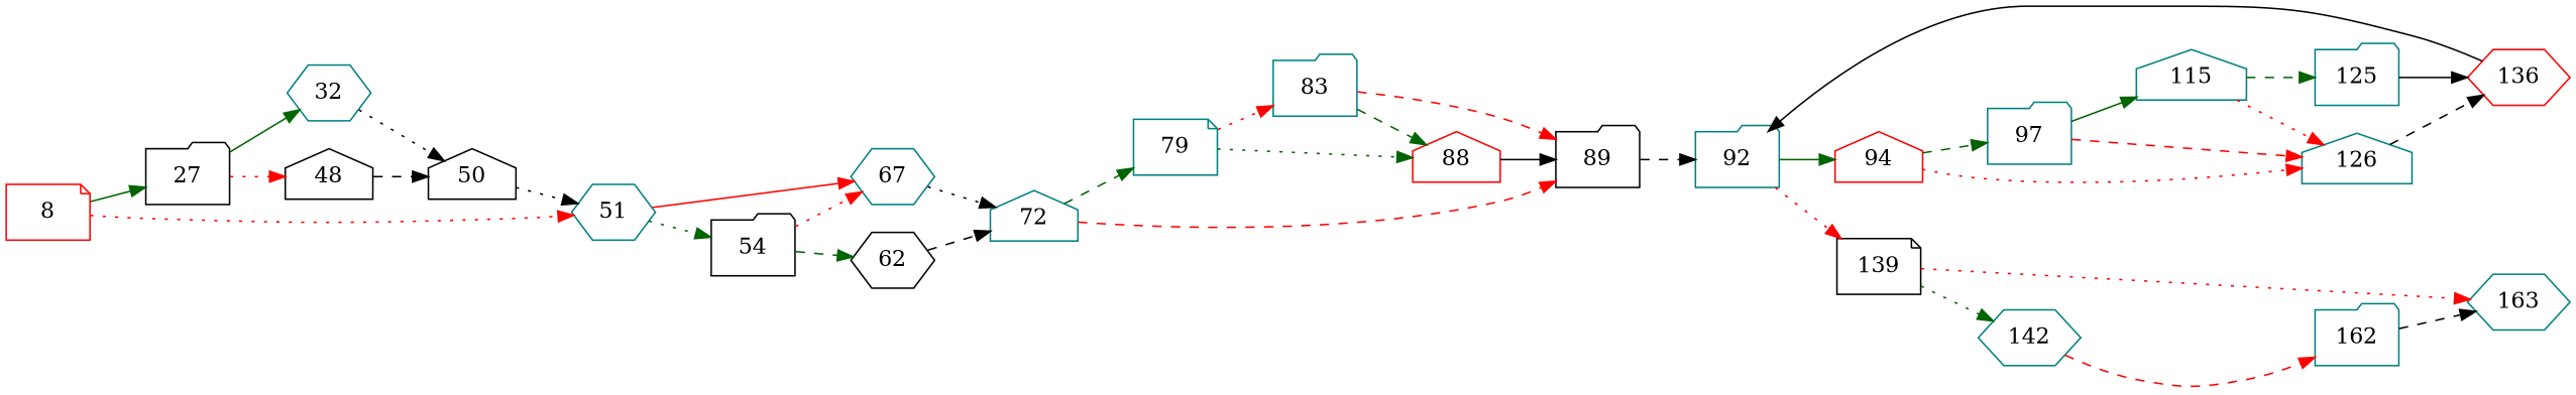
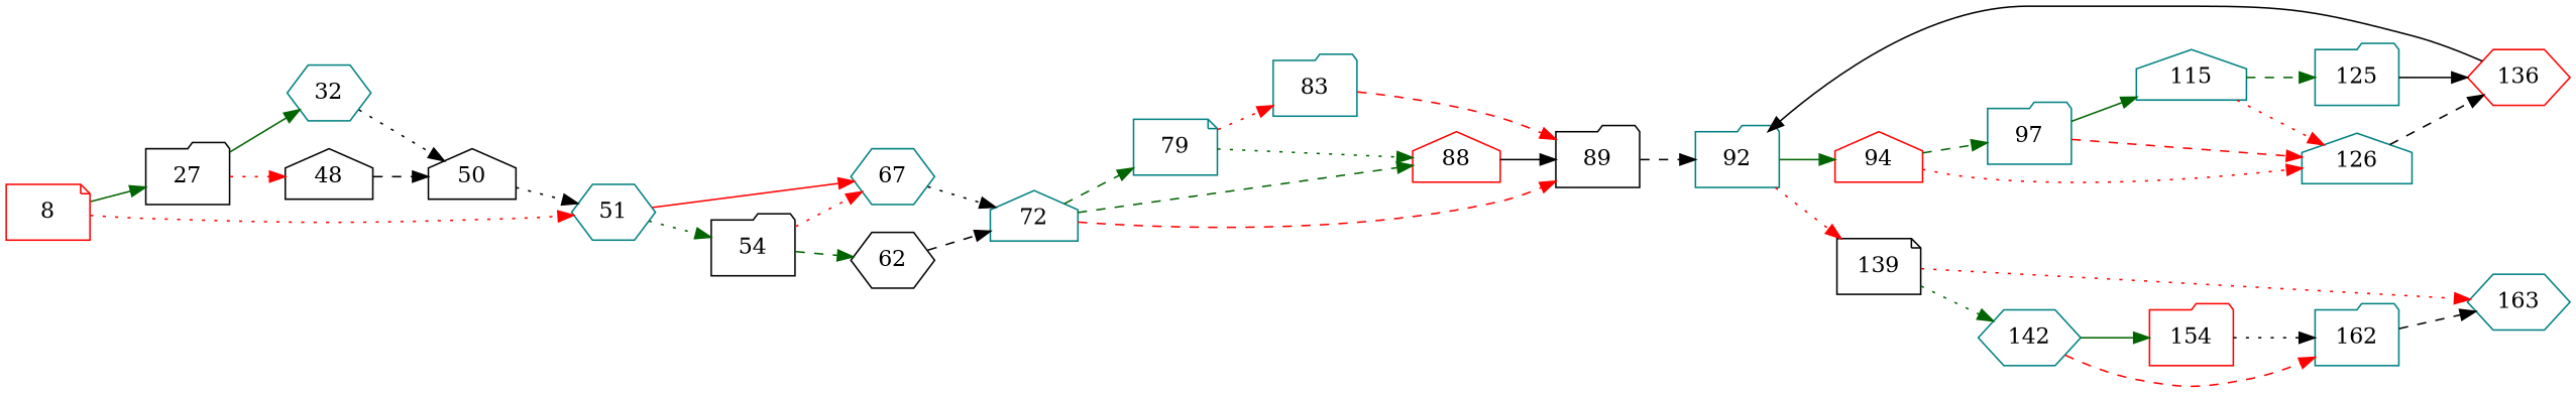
  strict digraph {
    rankdir=LR
    node [color=teal shape=folder]
    edge [color=darkgreen cond=true style=dotted]
    8 [color=red entry=true shape=note]
    27 [color=black]
    51 [shape=hexagon]
    32 [shape=hexagon]
    48 [color=black shape=house]
    54 [color=black]
    67 [shape=hexagon]
    50 [color=black shape=house]
    62 [color=black shape=hexagon]
    72 [shape=house]
    79 [shape=note]
    89 [color=black]
    88 [color=red shape=house]
    83
    n15 [label=92]
    94 [color=red shape=house]
    139 [color=black shape=note]
    97
    126 [shape=house]
    142 [shape=hexagon]
    163 [shape=hexagon]
    115 [shape=house]
    136 [color=red shape=hexagon]
+   154 [color=red]
    162
    125
    8 -> 27 [style=solid]
    8 -> 51 [color=red cond=false]
    27 -> 32 [style=solid]
    27 -> 48 [color=red cond=false]
    51 -> 54
    51 -> 67 [color=red cond=false style=solid]
    32 -> 50 [color="" cond=""]
    48 -> 50 [style=dashed color="" cond=""]
    54 -> 67 [color=red cond=false]
    54 -> 62 [style=dashed]
    67 -> 72 [color="" cond=""]
    50 -> 51 [color="" cond=""]
    62 -> 72 [style=dashed color="" cond=""]
    72 -> 79 [style=dashed]
    72 -> 89 [color=red cond=false style=dashed]
    79 -> 88
    79 -> 83 [color=red cond=false]
    89 -> n15 [style=dashed color="" cond=""]
    88 -> 89 [style=solid color="" cond=""]
    83 -> 89 [color=red cond=false style=dashed]
-   83 -> 88 [style=dashed]
+   72 -> 88 [style=dashed]
    n15 -> 94 [style=solid]
    n15 -> 139 [color=red cond=false]
    94 -> 97 [style=dashed]
    94 -> 126 [color=red cond=false]
    139 -> 142
    139 -> 163 [color=red cond=false]
    97 -> 126 [color=red cond=false style=dashed]
    97 -> 115 [style=solid]
    126 -> 136 [style=dashed color="" cond=""]
+   142 -> 154 [style=solid]
    142 -> 162 [color=red cond=false style=dashed]
    115 -> 126 [color=red cond=false]
    115 -> 125 [style=dashed]
    136 -> n15 [style=solid color="" cond=""]
+   154 -> 162 [color="" cond=""]
    162 -> 163 [style=dashed color="" cond=""]
    125 -> 136 [style=solid color="" cond=""]
  }
